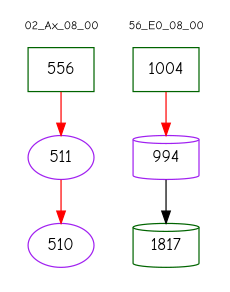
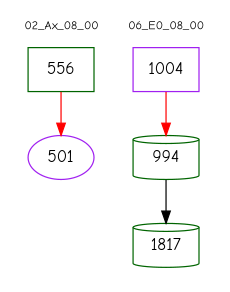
  digraph {
    fontname="Comic Neue"
    node [color=darkgreen fontname="Comic Neue" shape=box]
    edge [color=red fontname="Comic Neue"]
    n1 [label=556]
-   n2 [color=purple label=511 shape=ellipse]
-   n3 [color=purple label=510 shape=ellipse]
-   n4 [label=1004]
-   n5 [color=purple label=994 shape=cylinder]
+   n2 [color=purple label=501 shape=ellipse]
+   n4 [color=purple label=1004]
+   n5 [label=994 shape=cylinder]
    n6 [label=1817 shape=cylinder]
    subgraph cluster_1 {
      color=white
      fontsize=10
      label="02_Ax_08_00"
      n1
      n2
-     n3
    }
    subgraph cluster_2 {
      color=white
      fontsize=10
-     label="56_E0_08_00"
+     label="06_E0_08_00"
      n4
      n5
      n6
    }
    n1 -> n2
-   n2 -> n3
    n4 -> n5
    n5 -> n6 [color=black]
  }
